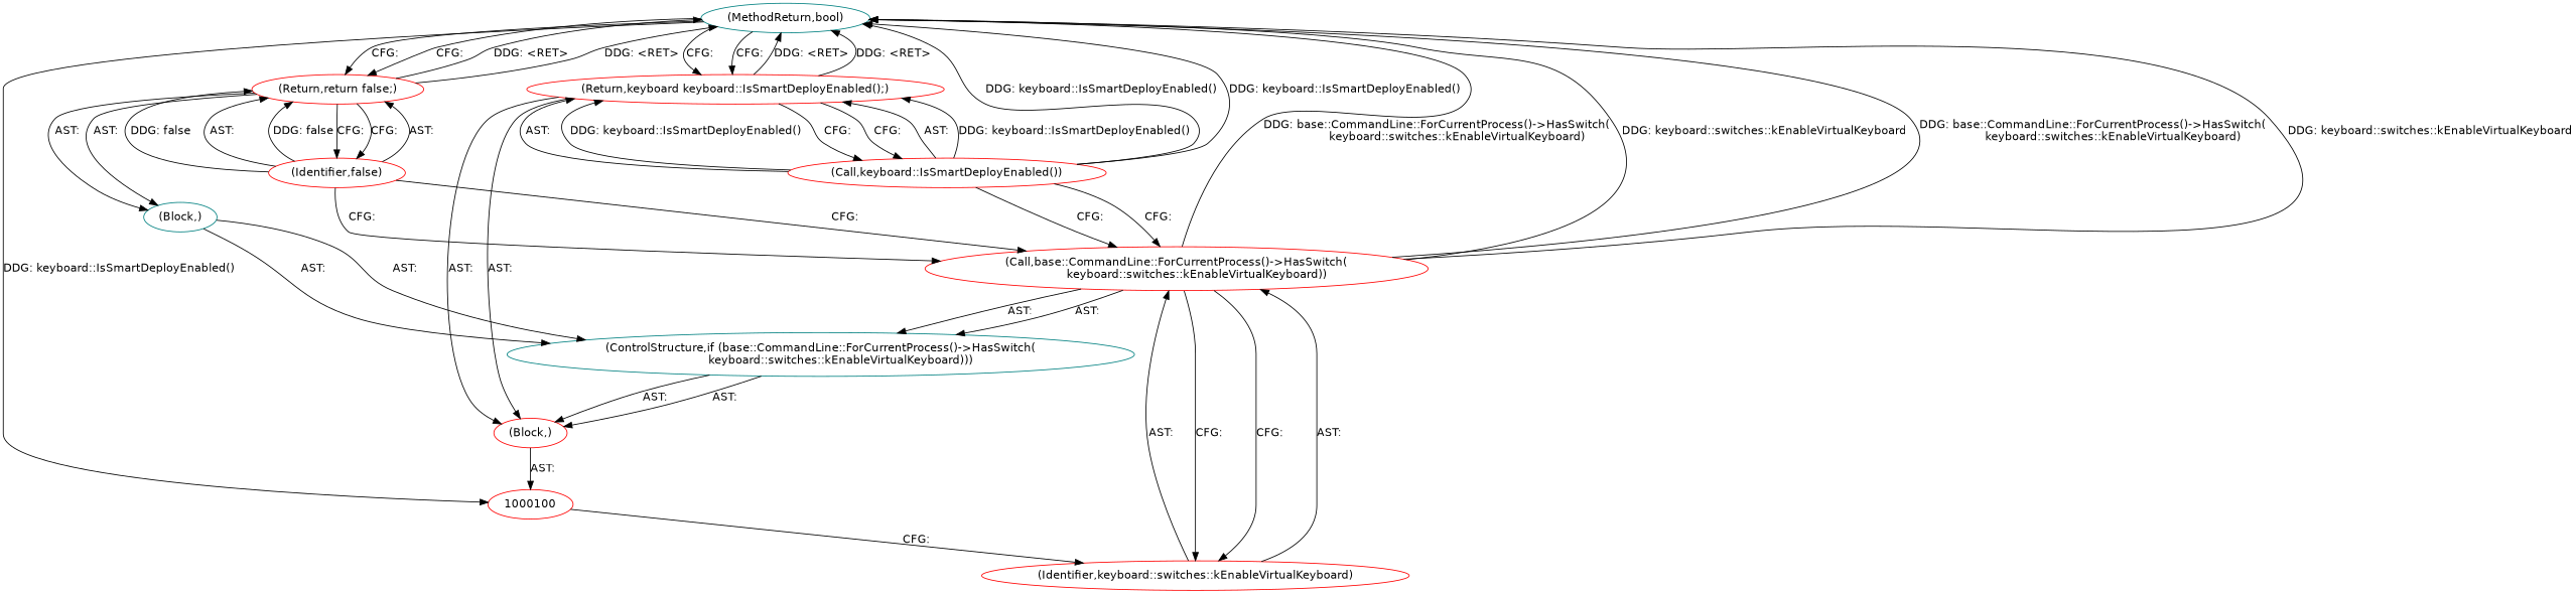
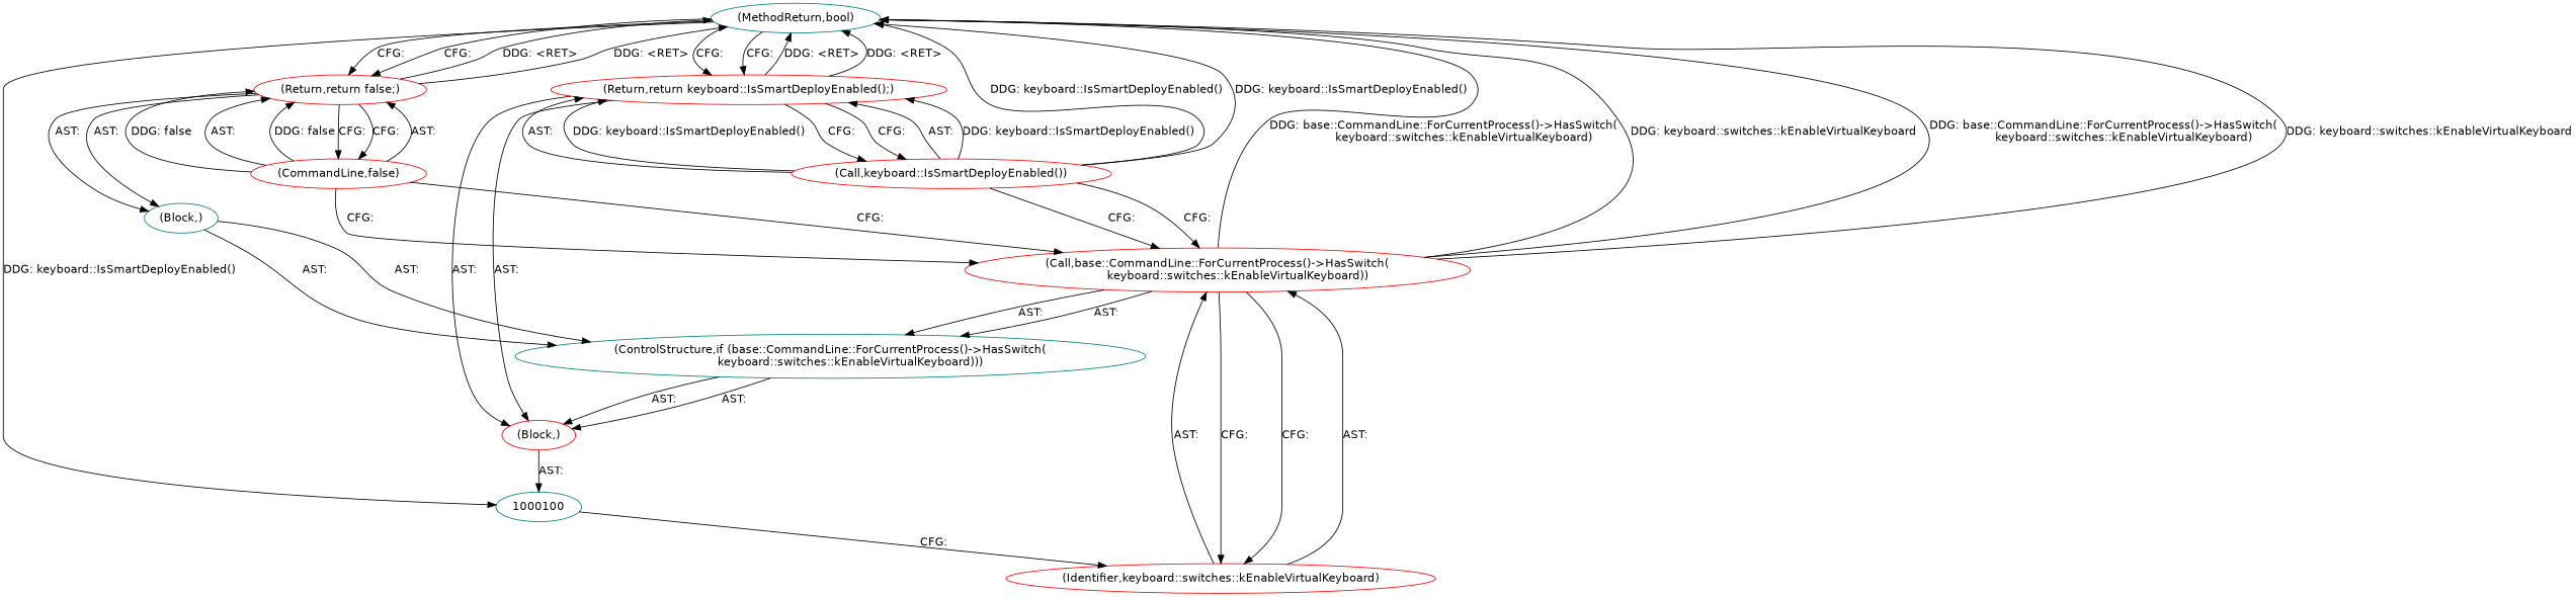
  digraph {
    fontname="DejaVu Sans"
    node [color=red fontname="DejaVu Sans"]
    edge [fontname="DejaVu Sans"]
    n1 [color=teal label="(MethodReturn,bool)"]
    n2 [label="(Return,return false;)"]
-   n3 [label="(Return,keyboard keyboard::IsSmartDeployEnabled();)"]
-   1000100
+   n3 [label="(Return,return keyboard::IsSmartDeployEnabled();)"]
+   1000100 [color=teal]
    n5 [color=teal label="(Block,)"]
-   n6 [label="(Identifier,false)"]
+   n6 [label="(CommandLine,false)"]
    n7 [label="(Block,)"]
    n8 [label="(Call,keyboard::IsSmartDeployEnabled())"]
    n9 [label="(Identifier,keyboard::switches::kEnableVirtualKeyboard)"]
    n10 [color=teal label="(ControlStructure,if (base::CommandLine::ForCurrentProcess()->HasSwitch(\n           keyboard::switches::kEnableVirtualKeyboard)))"]
    n11 [label="(Call,base::CommandLine::ForCurrentProcess()->HasSwitch(\n           keyboard::switches::kEnableVirtualKeyboard))"]
    n1 -> n2 [label="CFG: "]
    n1 -> n2 [label="CFG: "]
    n1 -> n3 [label="CFG: "]
    n1 -> n3 [label="CFG: "]
    n1 -> 1000100 [label="DDG: keyboard::IsSmartDeployEnabled()"]
    n2 -> n1 [label="DDG: <RET>"]
    n2 -> n1 [label="DDG: <RET>"]
    n2 -> n5 [label="AST: "]
    n2 -> n5 [label="AST: "]
    n2 -> n6 [label="CFG: "]
    n2 -> n6 [label="CFG: "]
    n3 -> n1 [label="DDG: <RET>"]
    n3 -> n1 [label="DDG: <RET>"]
    n3 -> n7 [label="AST: "]
    n3 -> n7 [label="AST: "]
    n3 -> n8 [label="CFG: "]
    n3 -> n8 [label="CFG: "]
    1000100 -> n9 [label="CFG: "]
    n5 -> n10 [label="AST: "]
    n5 -> n10 [label="AST: "]
    n6 -> n2 [label="AST: "]
    n6 -> n2 [label="DDG: false"]
    n6 -> n2 [label="AST: "]
    n6 -> n2 [label="DDG: false"]
    n6 -> n11 [label="CFG: "]
    n6 -> n11 [label="CFG: "]
    n7 -> 1000100 [label="AST: "]
    n8 -> n1 [label="DDG: keyboard::IsSmartDeployEnabled()"]
    n8 -> n1 [label="DDG: keyboard::IsSmartDeployEnabled()"]
    n8 -> n3 [label="AST: "]
    n8 -> n3 [label="DDG: keyboard::IsSmartDeployEnabled()"]
    n8 -> n3 [label="AST: "]
    n8 -> n3 [label="DDG: keyboard::IsSmartDeployEnabled()"]
    n8 -> n11 [label="CFG: "]
    n8 -> n11 [label="CFG: "]
    n9 -> n11 [label="AST: "]
    n9 -> n11 [label="AST: "]
    n10 -> n7 [label="AST: "]
    n10 -> n7 [label="AST: "]
    n11 -> n1 [label="DDG: base::CommandLine::ForCurrentProcess()->HasSwitch(\n           keyboard::switches::kEnableVirtualKeyboard)"]
    n11 -> n1 [label="DDG: keyboard::switches::kEnableVirtualKeyboard"]
    n11 -> n1 [label="DDG: base::CommandLine::ForCurrentProcess()->HasSwitch(\n           keyboard::switches::kEnableVirtualKeyboard)"]
    n11 -> n1 [label="DDG: keyboard::switches::kEnableVirtualKeyboard"]
    n11 -> n9 [label="CFG: "]
    n11 -> n9 [label="CFG: "]
    n11 -> n10 [label="AST: "]
    n11 -> n10 [label="AST: "]
  }
